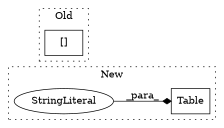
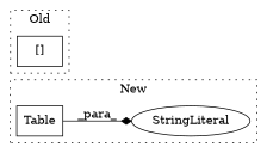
  digraph {
    rankdir=LR
    node [shape=box]
    n1 [a=32 l="6,1" label=Table s="12939,12965"]
    n2 [a=45 l=20 label=StringLiteral s=12945 shape=ellipse]
    n3 [a=2 l="9,2" label="[]" s="12309,12391"]
    subgraph cluster_1 {
      label=New
      style=dotted
      n1
      n2
    }
    subgraph cluster_2 {
      label=Old
      style=dotted
      n3
    }
-   n2 -> n1 [label=_para_ arrowhead=diamond]
+   n1 -> n2 [label=_para_ arrowhead=diamond]
  }
